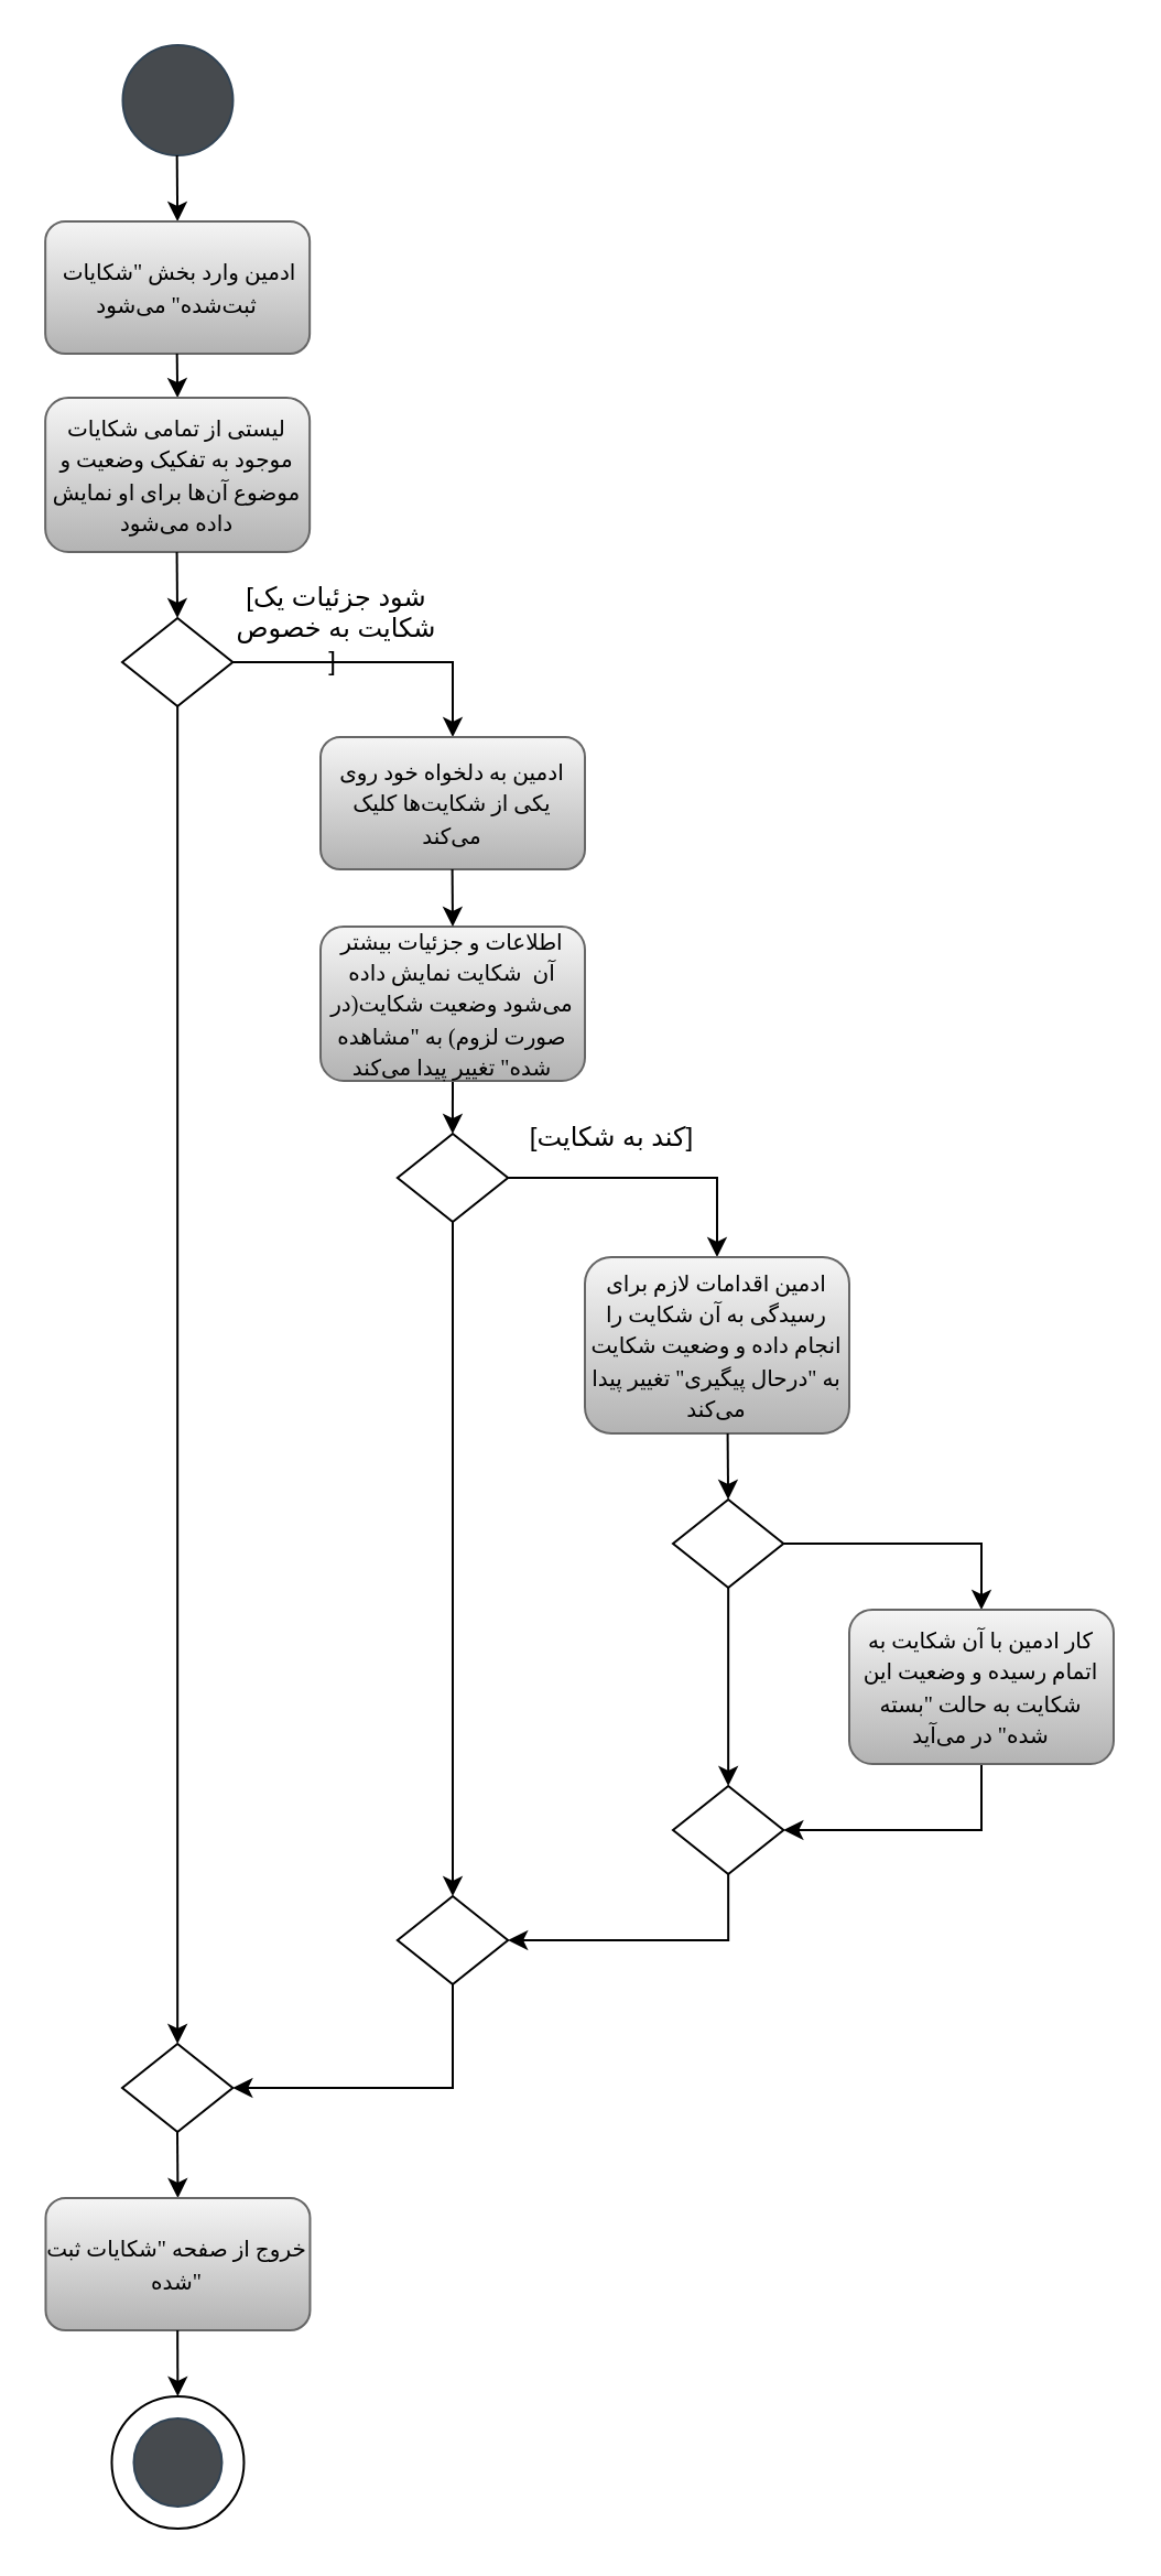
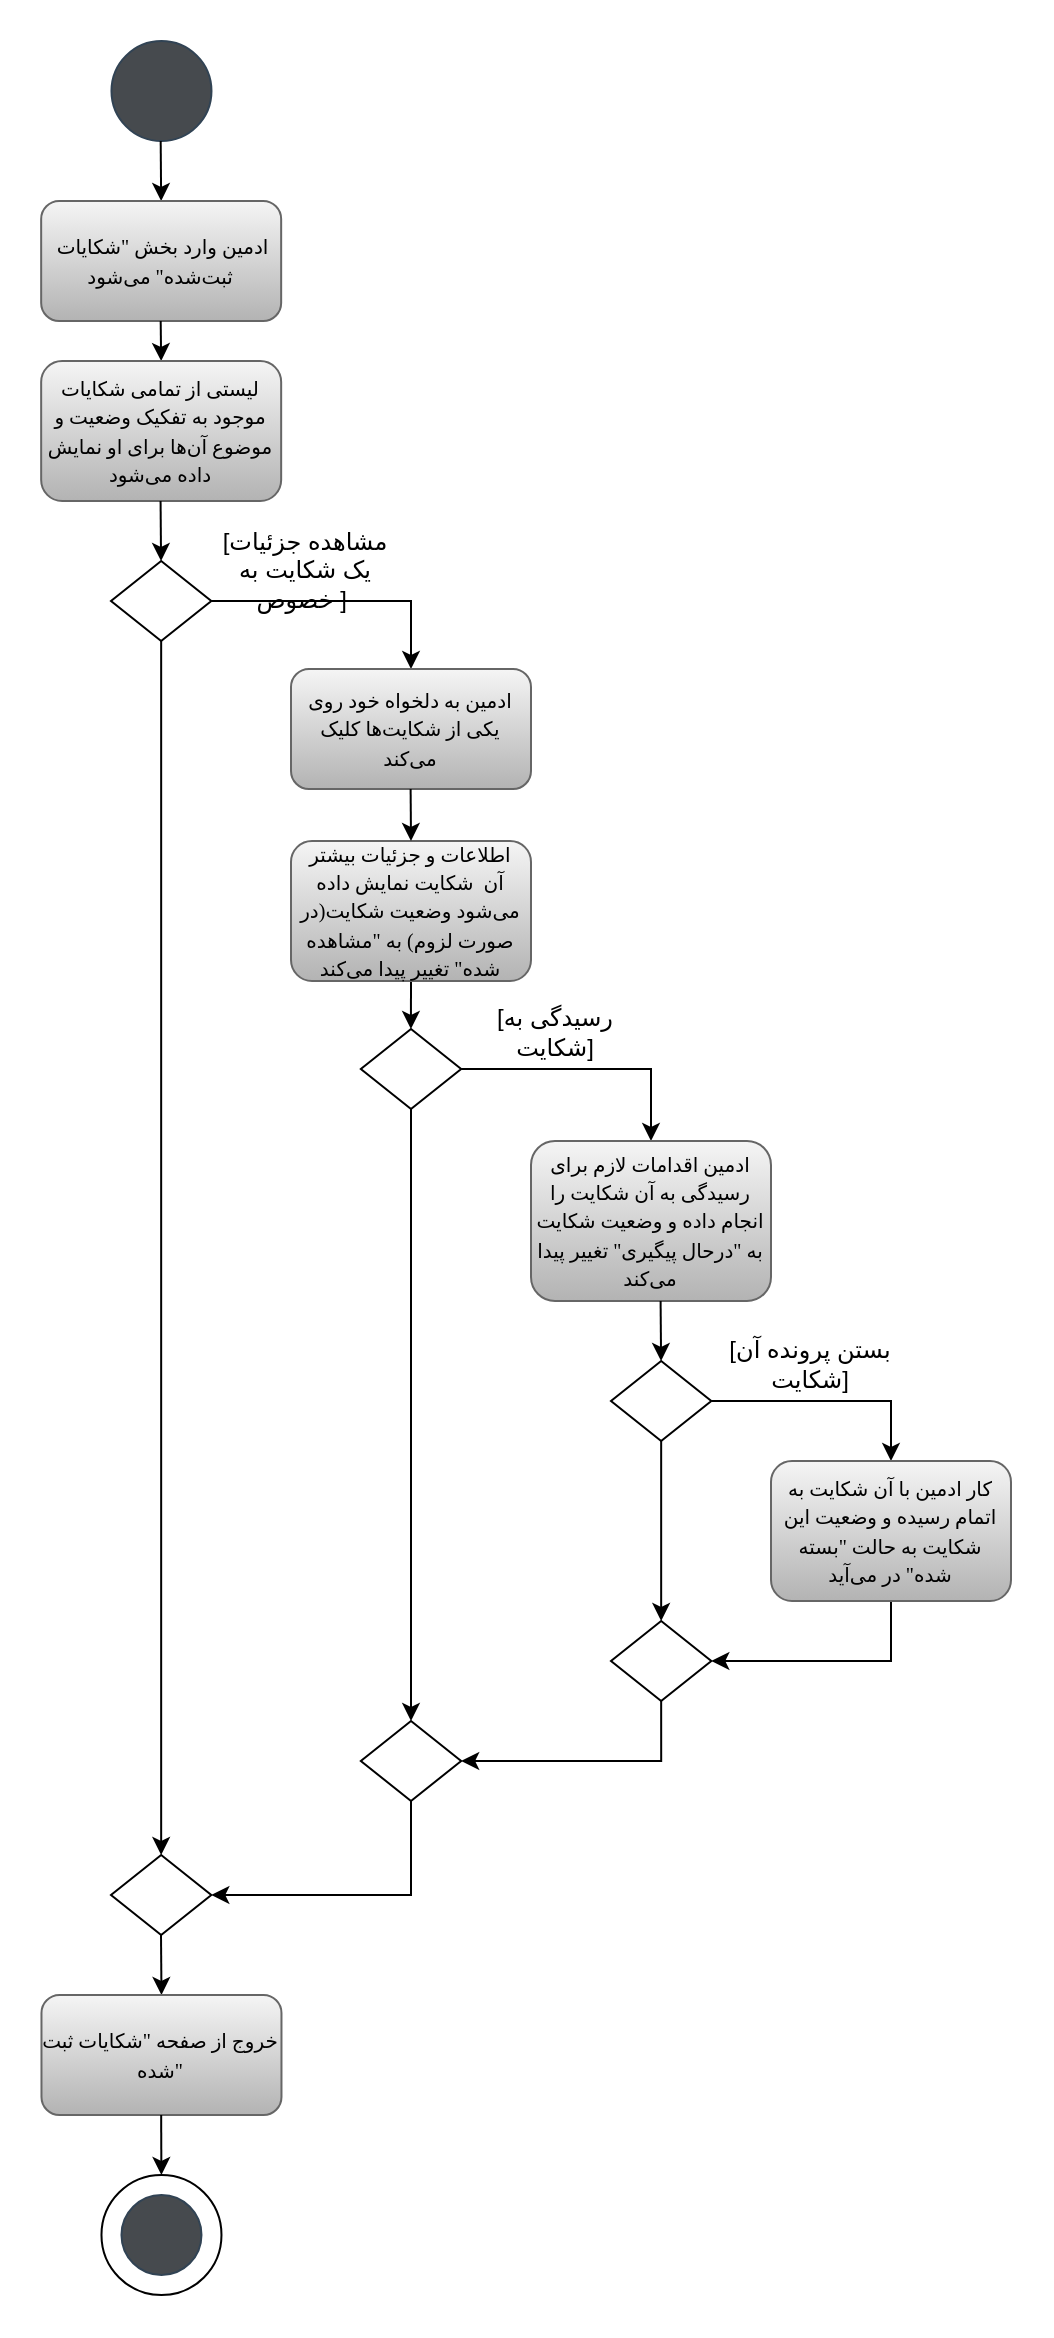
  <mxCell id="0" />
  <mxCell id="1" parent="0" />
  <mxCell id="2" value="" style="ellipse;whiteSpace=wrap;html=1;aspect=fixed;fillColor=light-dark(#464a4e, #7d8c9b);strokeColor=#314354;fontColor=#ffffff;" parent="1" vertex="1"><mxGeometry x="55.24" y="20" width="50" height="50" as="geometry" /></mxCell>
  <mxCell id="3" value="" style="endArrow=classic;html=1;rounded=0;exitX=0.5;exitY=1;exitDx=0;exitDy=0;" parent="1" edge="1"><mxGeometry width="50" height="50" relative="1" as="geometry"><mxPoint x="79.84" y="70" as="sourcePoint" /><mxPoint x="80.08" y="100" as="targetPoint" /></mxGeometry></mxCell>
  <mxCell id="4" value="&lt;font face=&quot;Lucida Console&quot;&gt;&lt;span style=&quot;font-size: 10px;&quot;&gt;&amp;nbsp;ادمین وارد بخش &quot;شکایات ثبت‌شده&quot; می‌شود&lt;/span&gt;&lt;/font&gt;" style="rounded=1;whiteSpace=wrap;html=1;fillColor=#f5f5f5;gradientColor=#b3b3b3;strokeColor=#666666;" parent="1" vertex="1"><mxGeometry x="20.08" y="100" width="120" height="60" as="geometry" /></mxCell>
  <mxCell id="5" value="" style="endArrow=classic;html=1;rounded=0;exitX=0.5;exitY=1;exitDx=0;exitDy=0;entryX=0.5;entryY=0;entryDx=0;entryDy=0;" parent="1" target="6" edge="1"><mxGeometry width="50" height="50" relative="1" as="geometry"><mxPoint x="79.84" y="160" as="sourcePoint" /><mxPoint x="80.08" y="190" as="targetPoint" /></mxGeometry></mxCell>
  <mxCell id="6" value="&lt;font face=&quot;Lucida Console&quot;&gt;&lt;span style=&quot;font-size: 10px;&quot;&gt;لیستی از تمامی شکایات موجود به تفکیک وضعیت و موضوع آن‌ها برای او نمایش داده می‌شود&lt;/span&gt;&lt;/font&gt;" style="rounded=1;whiteSpace=wrap;html=1;fillColor=#f5f5f5;gradientColor=#b3b3b3;strokeColor=#666666;" parent="1" vertex="1"><mxGeometry x="20.08" y="180" width="120" height="70" as="geometry" /></mxCell>
  <mxCell id="7" value="" style="endArrow=classic;html=1;rounded=0;exitX=0.5;exitY=1;exitDx=0;exitDy=0;" parent="1" edge="1"><mxGeometry width="50" height="50" relative="1" as="geometry"><mxPoint x="79.79" y="250" as="sourcePoint" /><mxPoint x="80.03" y="280" as="targetPoint" /></mxGeometry></mxCell>
  <mxCell id="8" style="edgeStyle=orthogonalEdgeStyle;rounded=0;orthogonalLoop=1;jettySize=auto;html=1;exitX=0.5;exitY=1;exitDx=0;exitDy=0;entryX=0.5;entryY=0;entryDx=0;entryDy=0;" parent="1" source="9" target="32" edge="1"><mxGeometry relative="1" as="geometry" /></mxCell>
  <mxCell id="9" value="" style="rhombus;whiteSpace=wrap;html=1;" parent="1" vertex="1"><mxGeometry x="55" y="280" width="50.16" height="40" as="geometry" /></mxCell>
  <mxCell id="10" style="edgeStyle=orthogonalEdgeStyle;rounded=0;orthogonalLoop=1;jettySize=auto;html=1;exitX=1;exitY=0.5;exitDx=0;exitDy=0;entryX=0.5;entryY=0;entryDx=0;entryDy=0;" parent="1" target="12" edge="1"><mxGeometry relative="1" as="geometry"><mxPoint x="200.16" y="340" as="targetPoint" /><Array as="points"><mxPoint x="205" y="300" /></Array><mxPoint x="105.16" y="300" as="sourcePoint" /></mxGeometry></mxCell>
- <mxCell id="11" value="[شود جزئیات یک شکایت به خصوص ]&amp;nbsp;" style="text;html=1;align=center;verticalAlign=middle;whiteSpace=wrap;rounded=0;" parent="1" vertex="1"><mxGeometry x="105.24" y="270" width="94.92" height="30" as="geometry" /></mxCell>
+ <mxCell id="11" value="[مشاهده جزئیات یک شکایت به خصوص ]&amp;nbsp;" style="text;html=1;align=center;verticalAlign=middle;whiteSpace=wrap;rounded=0;" parent="1" vertex="1"><mxGeometry x="105.24" y="270" width="94.92" height="30" as="geometry" /></mxCell>
  <mxCell id="12" value="&lt;font style=&quot;font-size: 10px;&quot; face=&quot;Lucida Console&quot;&gt;ادمین به دلخواه خود روی یکی از شکایت‌ها کلیک می‌کند&lt;/font&gt;" style="rounded=1;whiteSpace=wrap;html=1;fillColor=#f5f5f5;gradientColor=#b3b3b3;strokeColor=#666666;labelBorderColor=none;spacingLeft=2;spacingBottom=0;spacingRight=2;" parent="1" vertex="1"><mxGeometry x="145" y="334" width="120" height="60" as="geometry" /></mxCell>
  <mxCell id="13" value="" style="endArrow=classic;html=1;rounded=0;" parent="1" edge="1"><mxGeometry width="50" height="50" relative="1" as="geometry"><mxPoint x="205" y="490" as="sourcePoint" /><mxPoint x="204.96" y="514" as="targetPoint" /></mxGeometry></mxCell>
  <mxCell id="14" value="&lt;font style=&quot;font-size: 10px;&quot; face=&quot;Lucida Console&quot;&gt;اطلاعات و جزئیات بیشتر آن&amp;nbsp; شکایت نمایش داده می‌شود وضعیت شکایت(در صورت لزوم) به &quot;مشاهده شده&quot; تغییر پیدا می‌کند&lt;/font&gt;" style="rounded=1;whiteSpace=wrap;html=1;fillColor=#f5f5f5;gradientColor=#b3b3b3;strokeColor=#666666;labelBorderColor=none;spacingLeft=2;spacingBottom=0;spacingRight=2;" parent="1" vertex="1"><mxGeometry x="145" y="420" width="120" height="70" as="geometry" /></mxCell>
  <mxCell id="15" value="" style="endArrow=classic;html=1;rounded=0;exitX=0.5;exitY=1;exitDx=0;exitDy=0;" parent="1" edge="1"><mxGeometry width="50" height="50" relative="1" as="geometry"><mxPoint x="204.81" y="394" as="sourcePoint" /><mxPoint x="205" y="420" as="targetPoint" /></mxGeometry></mxCell>
  <mxCell id="16" style="edgeStyle=orthogonalEdgeStyle;rounded=0;orthogonalLoop=1;jettySize=auto;html=1;exitX=0.5;exitY=1;exitDx=0;exitDy=0;entryX=0.5;entryY=0;entryDx=0;entryDy=0;" parent="1" source="17" target="31" edge="1"><mxGeometry relative="1" as="geometry" /></mxCell>
  <mxCell id="17" value="" style="rhombus;whiteSpace=wrap;html=1;" parent="1" vertex="1"><mxGeometry x="179.92" y="514" width="50.16" height="40" as="geometry" /></mxCell>
  <mxCell id="18" style="edgeStyle=orthogonalEdgeStyle;rounded=0;orthogonalLoop=1;jettySize=auto;html=1;exitX=1;exitY=0.5;exitDx=0;exitDy=0;entryX=0.5;entryY=0;entryDx=0;entryDy=0;" parent="1" source="17" target="20" edge="1"><mxGeometry relative="1" as="geometry"><mxPoint x="329.92" y="566" as="targetPoint" /><Array as="points"><mxPoint x="325" y="534" /></Array><mxPoint x="230.08" y="532" as="sourcePoint" /></mxGeometry></mxCell>
- <mxCell id="19" value="[کند به شکایت]" style="text;html=1;align=center;verticalAlign=middle;whiteSpace=wrap;rounded=0;" parent="1" vertex="1"><mxGeometry x="230.08" y="502" width="94.92" height="28" as="geometry" /></mxCell>
+ <mxCell id="19" value="[رسیدگی به شکایت]" style="text;html=1;align=center;verticalAlign=middle;whiteSpace=wrap;rounded=0;" parent="1" vertex="1"><mxGeometry x="230.08" y="502" width="94.92" height="28" as="geometry" /></mxCell>
  <mxCell id="20" value="&lt;font style=&quot;font-size: 10px;&quot; face=&quot;Lucida Console&quot;&gt;ادمین اقدامات لازم برای رسیدگی به آن شکایت را انجام داده و وضعیت شکایت به &quot;درحال پیگیری&quot; تغییر پیدا می‌کند&lt;/font&gt;" style="rounded=1;whiteSpace=wrap;html=1;fillColor=#f5f5f5;gradientColor=#b3b3b3;strokeColor=#666666;labelBorderColor=none;spacingLeft=2;spacingBottom=0;spacingRight=2;" parent="1" vertex="1"><mxGeometry x="265" y="570" width="120" height="80" as="geometry" /></mxCell>
  <mxCell id="21" value="" style="endArrow=classic;html=1;rounded=0;exitX=0.5;exitY=1;exitDx=0;exitDy=0;" parent="1" edge="1"><mxGeometry width="50" height="50" relative="1" as="geometry"><mxPoint x="329.8" y="650" as="sourcePoint" /><mxPoint x="330.04" y="680" as="targetPoint" /></mxGeometry></mxCell>
  <mxCell id="22" style="edgeStyle=orthogonalEdgeStyle;rounded=0;orthogonalLoop=1;jettySize=auto;html=1;exitX=1;exitY=0.5;exitDx=0;exitDy=0;entryX=0.5;entryY=0;entryDx=0;entryDy=0;" parent="1" source="24" target="27" edge="1"><mxGeometry relative="1" as="geometry" /></mxCell>
  <mxCell id="23" style="edgeStyle=orthogonalEdgeStyle;rounded=0;orthogonalLoop=1;jettySize=auto;html=1;exitX=0.5;exitY=1;exitDx=0;exitDy=0;entryX=0.5;entryY=0;entryDx=0;entryDy=0;" parent="1" source="24" target="29" edge="1"><mxGeometry relative="1" as="geometry" /></mxCell>
  <mxCell id="24" value="" style="rhombus;whiteSpace=wrap;html=1;" parent="1" vertex="1"><mxGeometry x="305" y="680" width="50.16" height="40" as="geometry" /></mxCell>
+ <mxCell id="25" value="[بستن پرونده آن شکایت]" style="text;html=1;align=center;verticalAlign=middle;whiteSpace=wrap;rounded=0;" parent="1" vertex="1"><mxGeometry x="355.16" y="668" width="99.84" height="28" as="geometry" /></mxCell>
  <mxCell id="26" style="edgeStyle=orthogonalEdgeStyle;rounded=0;orthogonalLoop=1;jettySize=auto;html=1;exitX=0.5;exitY=1;exitDx=0;exitDy=0;entryX=1;entryY=0.5;entryDx=0;entryDy=0;" parent="1" source="27" target="29" edge="1"><mxGeometry relative="1" as="geometry" /></mxCell>
  <mxCell id="27" value="&lt;font style=&quot;font-size: 10px;&quot; face=&quot;Lucida Console&quot;&gt;کار ادمین با آن شکایت به اتمام رسیده و وضعیت این شکایت به حالت &quot;بسته شده&quot; در می‌آید&lt;/font&gt;" style="rounded=1;whiteSpace=wrap;html=1;fillColor=#f5f5f5;gradientColor=#b3b3b3;strokeColor=#666666;labelBorderColor=none;spacingLeft=2;spacingBottom=0;spacingRight=2;" parent="1" vertex="1"><mxGeometry x="385" y="730" width="120" height="70" as="geometry" /></mxCell>
  <mxCell id="28" style="edgeStyle=orthogonalEdgeStyle;rounded=0;orthogonalLoop=1;jettySize=auto;html=1;exitX=0.5;exitY=1;exitDx=0;exitDy=0;entryX=1;entryY=0.5;entryDx=0;entryDy=0;" parent="1" source="29" target="31" edge="1"><mxGeometry relative="1" as="geometry" /></mxCell>
  <mxCell id="29" value="" style="rhombus;whiteSpace=wrap;html=1;" parent="1" vertex="1"><mxGeometry x="305" y="810" width="50.16" height="40" as="geometry" /></mxCell>
  <mxCell id="30" style="edgeStyle=orthogonalEdgeStyle;rounded=0;orthogonalLoop=1;jettySize=auto;html=1;exitX=0.5;exitY=1;exitDx=0;exitDy=0;entryX=1;entryY=0.5;entryDx=0;entryDy=0;" parent="1" source="31" target="32" edge="1"><mxGeometry relative="1" as="geometry" /></mxCell>
  <mxCell id="31" value="" style="rhombus;whiteSpace=wrap;html=1;" parent="1" vertex="1"><mxGeometry x="179.92" y="860" width="50.16" height="40" as="geometry" /></mxCell>
  <mxCell id="32" value="" style="rhombus;whiteSpace=wrap;html=1;" parent="1" vertex="1"><mxGeometry x="55" y="927" width="50.16" height="40" as="geometry" /></mxCell>
  <mxCell id="33" value="" style="endArrow=classic;html=1;rounded=0;exitX=0.5;exitY=1;exitDx=0;exitDy=0;" parent="1" edge="1"><mxGeometry width="50" height="50" relative="1" as="geometry"><mxPoint x="80" y="967" as="sourcePoint" /><mxPoint x="80.24" y="997" as="targetPoint" /></mxGeometry></mxCell>
  <mxCell id="34" value="&lt;font face=&quot;Lucida Console&quot;&gt;&lt;span style=&quot;font-size: 10px;&quot;&gt;خروج از صفحه &quot;شکایات ثبت شده&quot;&lt;/span&gt;&lt;/font&gt;" style="rounded=1;whiteSpace=wrap;html=1;fillColor=#f5f5f5;gradientColor=#b3b3b3;strokeColor=#666666;" parent="1" vertex="1"><mxGeometry x="20.24" y="997" width="120" height="60" as="geometry" /></mxCell>
  <mxCell id="35" value="" style="endArrow=classic;html=1;rounded=0;exitX=0.5;exitY=1;exitDx=0;exitDy=0;entryX=0.5;entryY=0;entryDx=0;entryDy=0;" parent="1" edge="1"><mxGeometry width="50" height="50" relative="1" as="geometry"><mxPoint x="80.08" y="1057" as="sourcePoint" /><mxPoint x="80.2" y="1087" as="targetPoint" /></mxGeometry></mxCell>
  <mxCell id="36" value="" style="ellipse;whiteSpace=wrap;html=1;aspect=fixed;" parent="1" vertex="1"><mxGeometry x="50.24" y="1087" width="60" height="60" as="geometry" /></mxCell>
  <mxCell id="37" value="" style="ellipse;whiteSpace=wrap;html=1;aspect=fixed;fillColor=#464A4E;fontColor=#ffffff;strokeColor=#314354;" parent="1" vertex="1"><mxGeometry x="60.24" y="1097" width="40" height="40" as="geometry" /></mxCell>
